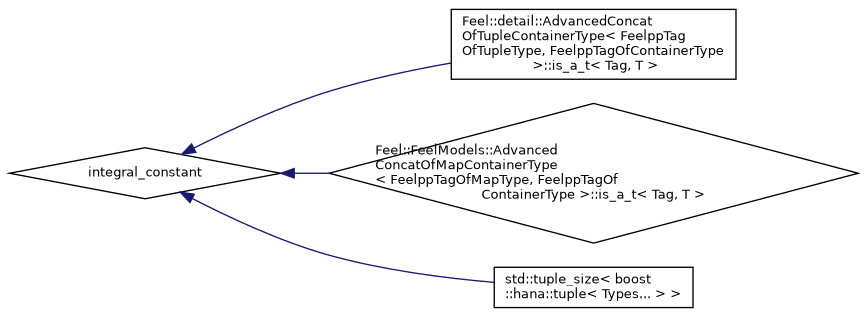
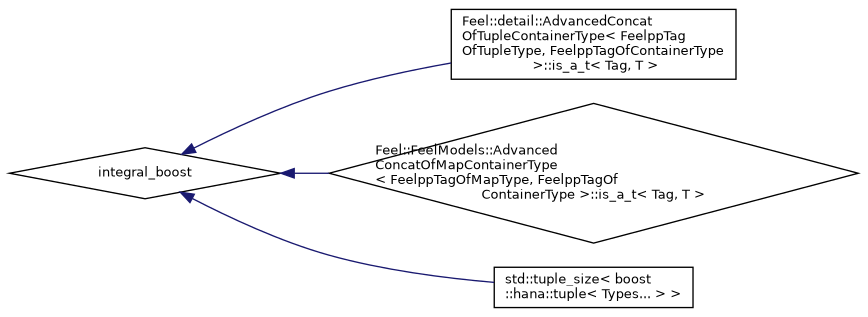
  digraph {
    rankdir=LR
    node [color=black fillcolor=white fontname=Helvetica fontsize=10 shape=diamond style=filled]
    edge [color=midnightblue dir=back fontname=Helvetica fontsize=10 labelfontname=Helvetica labelfontsize=10 style=solid]
-   n1 [height=0.2 label=integral_constant width=0.4]
+   n1 [height=0.2 label=integral_boost width=0.4]
    n2 [height=0.2 label="Feel::detail::AdvancedConcat\lOfTupleContainerType\< FeelppTag\lOfTupleType, FeelppTagOfContainerType\l \>::is_a_t\< Tag, T \>" shape=box width=0.4]
    n3 [height=0.2 label="Feel::FeelModels::Advanced\lConcatOfMapContainerType\l\< FeelppTagOfMapType, FeelppTagOf\lContainerType \>::is_a_t\< Tag, T \>" width=0.4]
    n4 [height=0.2 label="std::tuple_size\< boost\l::hana::tuple\< Types... \> \>" shape=box width=0.4]
    n1 -> n2
    n1 -> n3
    n1 -> n4
  }
